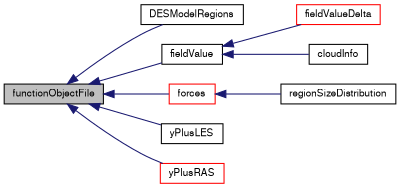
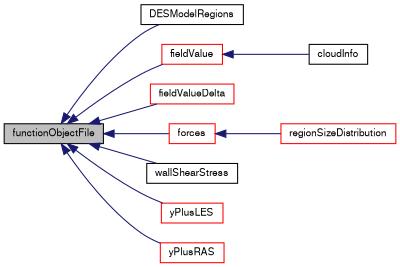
  digraph {
    rankdir=LR
    node [color=black fontname=FreeSans fontsize=10 shape=record]
    edge [color=midnightblue dir=back fontname=FreeSans fontsize=10 labelfontname=FreeSans labelfontsize=10 style=solid]
    n1 [fillcolor=grey75 fontcolor=black height=0.2 label=functionObjectFile style=filled width=0.4]
    n2 [height=0.2 label=DESModelRegions width=0.4]
-   n3 [height=0.2 label=fieldValue width=0.4]
+   n3 [color=red height=0.2 label=fieldValue width=0.4]
    n4 [color=red height=0.2 label=fieldValueDelta width=0.4]
    n5 [color=red height=0.2 label=forces width=0.4]
-   n7 [height=0.2 label=yPlusLES width=0.4]
+   n6 [height=0.2 label=wallShearStress width=0.4]
+   n7 [color=red height=0.2 label=yPlusLES width=0.4]
    n8 [color=red height=0.2 label=yPlusRAS width=0.4]
    n9 [height=0.2 label=cloudInfo width=0.4]
-   n10 [height=0.2 label=regionSizeDistribution width=0.4]
+   n10 [color=red height=0.2 label=regionSizeDistribution width=0.4]
    n1 -> n2
    n1 -> n3
-   n3 -> n4
+   n1 -> n4
    n1 -> n5
+   n1 -> n6
    n1 -> n7
    n1 -> n8
    n3 -> n9
    n5 -> n10
  }
